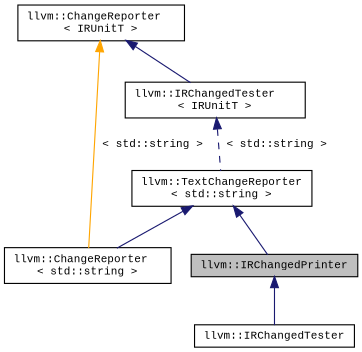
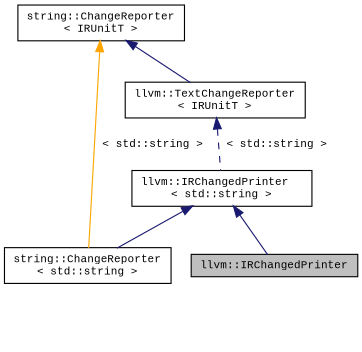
  digraph {
    fontname="Liberation Mono"
    node [color=black fontname="Liberation Mono" fontsize=10 shape=record]
    edge [color=midnightblue dir=back fontname="Liberation Mono" fontsize=10 labelfontname=Helvetica labelfontsize=10 style=solid]
    n1 [fillcolor=grey75 fontcolor=black height=0.2 label="llvm::IRChangedPrinter" style=filled width=0.4]
-   n2 [height=0.2 label="llvm::IRChangedTester" width=0.4]
-   n3 [height=0.2 label="llvm::TextChangeReporter\l\< std::string \>" width=0.4]
-   n4 [height=0.2 label="llvm::ChangeReporter\l\< std::string \>" width=0.4]
-   n5 [height=0.2 label="llvm::ChangeReporter\l\< IRUnitT \>" width=0.4]
-   n6 [height=0.2 label="llvm::IRChangedTester\l\< IRUnitT \>" width=0.4]
-   n1 -> n2
+   n3 [height=0.2 label="llvm::IRChangedPrinter\l\< std::string \>" width=0.4]
+   n4 [height=0.2 label="string::ChangeReporter\l\< std::string \>" width=0.4]
+   n5 [height=0.2 label="string::ChangeReporter\l\< IRUnitT \>" width=0.4]
+   n6 [height=0.2 label="llvm::TextChangeReporter\l\< IRUnitT \>" width=0.4]
    n3 -> n1
    n3 -> n4
    n5 -> n4 [color=orange label=" \< std::string \>"]
    n5 -> n6
    n6 -> n3 [label=" \< std::string \>" style=dashed]
  }
